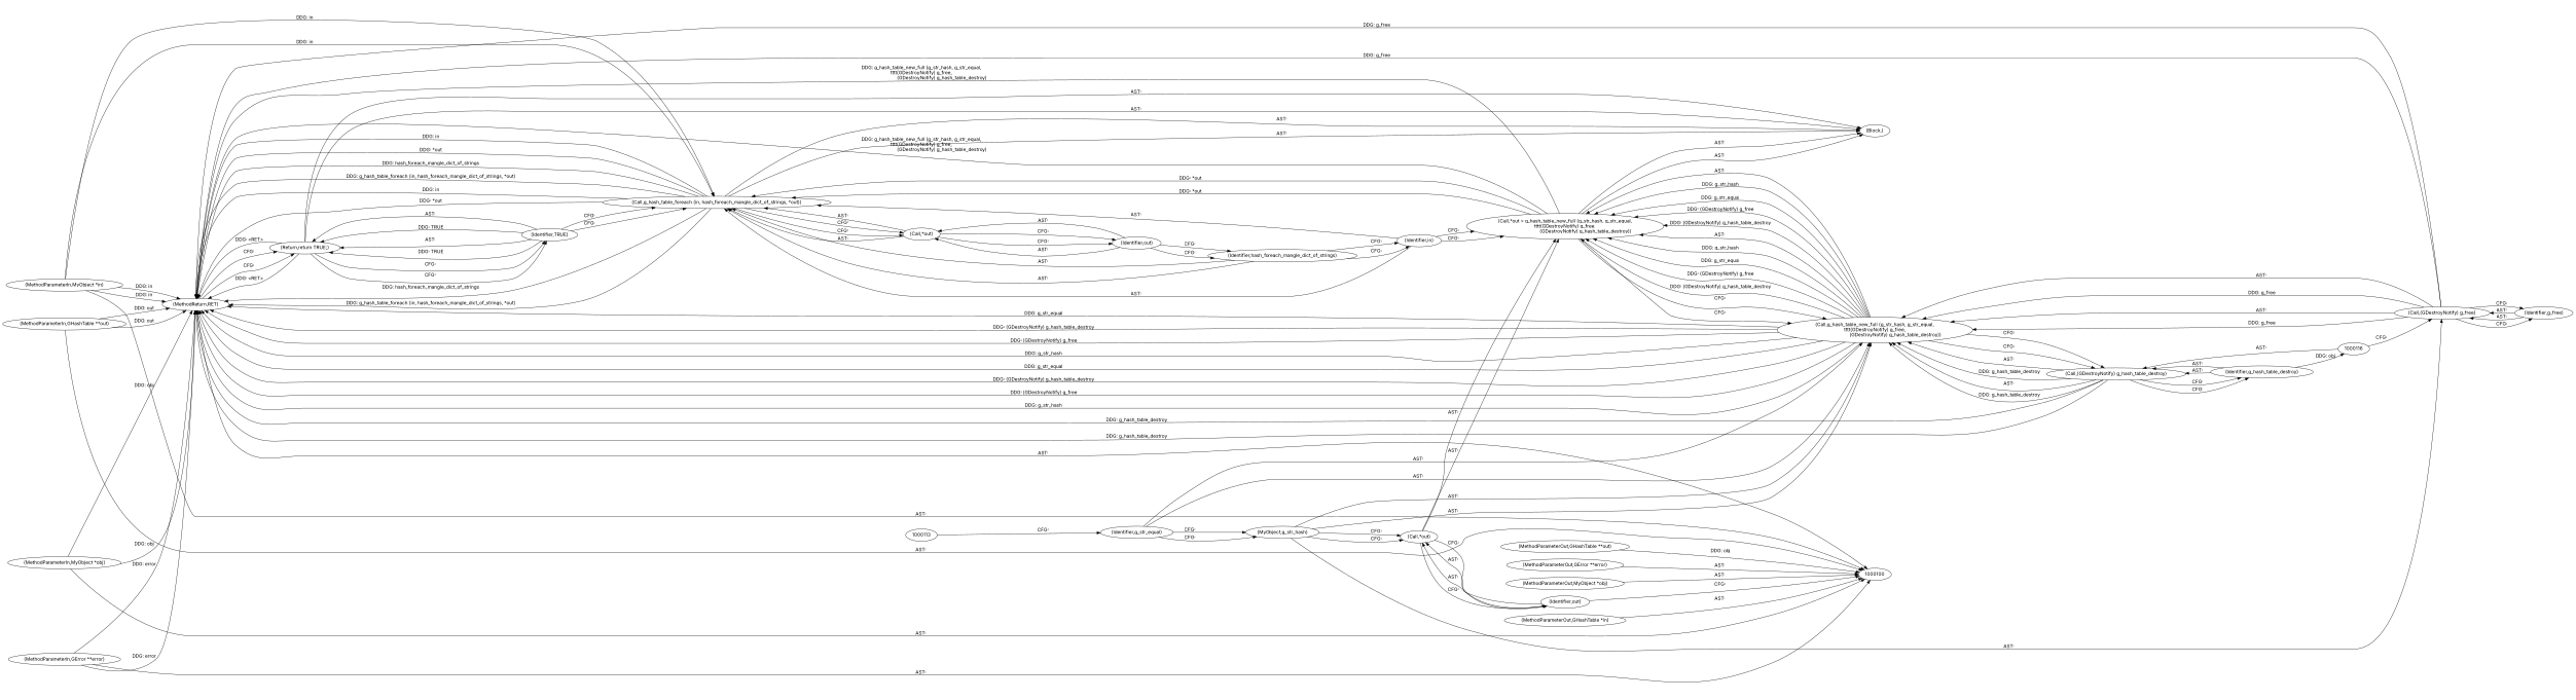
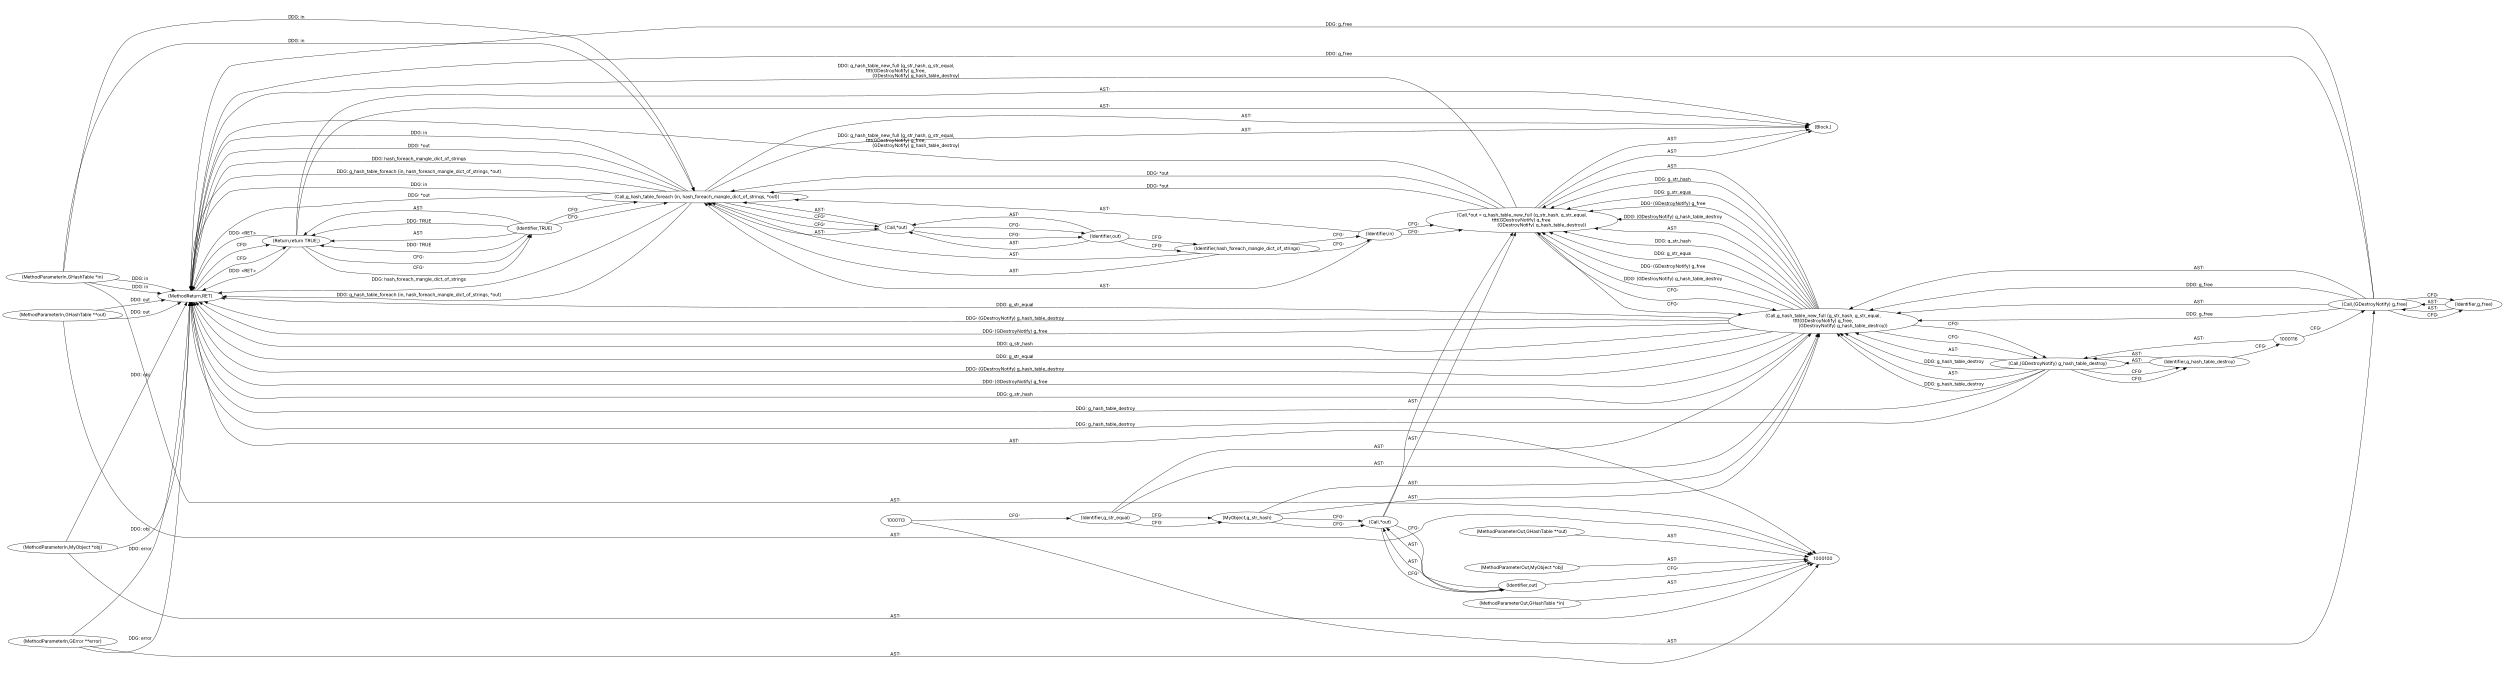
  digraph {
    fontname=Inter
    rankdir=LR
    node [fontname=Inter]
    edge [fontname=Inter]
    n1 [label="(MethodReturn,RET)"]
    n2 [label="(Return,return TRUE;)"]
    1000100
    n4 [label="(Block,)"]
    n5 [label="(Identifier,TRUE)"]
    n6 [label="(MethodParameterIn,MyObject *obj)"]
    n7 [label="(MethodParameterOut,MyObject *obj)"]
-   n8 [label="(MethodParameterIn,MyObject *in)"]
+   n8 [label="(MethodParameterIn,GHashTable *in)"]
    n9 [label="(Call,g_hash_table_foreach (in, hash_foreach_mangle_dict_of_strings, *out))"]
    n10 [label="(Call,*out)"]
    n11 [label="(MethodParameterOut,GHashTable *in)"]
    n12 [label="(MethodParameterIn,GHashTable **out)"]
    n13 [label="(MethodParameterOut,GHashTable **out)"]
    n14 [label="(MethodParameterIn,GError **error)"]
-   n15 [label="(MethodParameterOut,GError **error)"]
    n16 [label="(Call,*out = g_hash_table_new_full (g_str_hash, g_str_equal,\n\t\t\t\t(GDestroyNotify) g_free,\n                                (GDestroyNotify) g_hash_table_destroy))"]
    n17 [label="(Call,g_hash_table_new_full (g_str_hash, g_str_equal,\n\t\t\t\t(GDestroyNotify) g_free,\n                                (GDestroyNotify) g_hash_table_destroy))"]
    n18 [label="(Call,(GDestroyNotify) g_hash_table_destroy)"]
    n19 [label="(Call,*out)"]
    n20 [label="(Identifier,out)"]
    n21 [label="(MyObject,g_str_hash)"]
    n22 [label="(Identifier,g_str_equal)"]
    n23 [label="(Identifier,g_hash_table_destroy)"]
    n24 [label="(Identifier,g_free)"]
    n25 [label="(Call,(GDestroyNotify) g_free)"]
    1000113
    1000116
    n28 [label="(Identifier,out)"]
    n29 [label="(Identifier,in)"]
    n30 [label="(Identifier,hash_foreach_mangle_dict_of_strings)"]
    n1 -> n2 [label="CFG: "]
    n1 -> n2 [label="CFG: "]
    n1 -> 1000100 [label="AST: "]
    n2 -> n1 [label="DDG: <RET>"]
    n2 -> n1 [label="DDG: <RET>"]
    n2 -> n4 [label="AST: "]
    n2 -> n4 [label="AST: "]
    n2 -> n5 [label="CFG: "]
    n2 -> n5 [label="CFG: "]
    n5 -> n2 [label="AST: "]
    n5 -> n2 [label="DDG: TRUE"]
    n5 -> n2 [label="AST: "]
    n5 -> n2 [label="DDG: TRUE"]
    n5 -> n9 [label="CFG: "]
    n5 -> n9 [label="CFG: "]
    n6 -> n1 [label="DDG: obj"]
    n6 -> n1 [label="DDG: obj"]
    n6 -> 1000100 [label="AST: "]
    n7 -> 1000100 [label="AST: "]
    n8 -> n1 [label="DDG: in"]
    n8 -> n1 [label="DDG: in"]
    n8 -> 1000100 [label="AST: "]
    n8 -> n9 [label="DDG: in"]
    n8 -> n9 [label="DDG: in"]
    n9 -> n1 [label="DDG: g_hash_table_foreach (in, hash_foreach_mangle_dict_of_strings, *out)"]
    n9 -> n1 [label="DDG: in"]
    n9 -> n1 [label="DDG: *out"]
    n9 -> n1 [label="DDG: hash_foreach_mangle_dict_of_strings"]
    n9 -> n1 [label="DDG: g_hash_table_foreach (in, hash_foreach_mangle_dict_of_strings, *out)"]
    n9 -> n1 [label="DDG: in"]
    n9 -> n1 [label="DDG: *out"]
    n9 -> n1 [label="DDG: hash_foreach_mangle_dict_of_strings"]
    n9 -> n4 [label="AST: "]
    n9 -> n4 [label="AST: "]
    n9 -> n10 [label="CFG: "]
    n9 -> n10 [label="CFG: "]
    n10 -> n9 [label="AST: "]
    n10 -> n9 [label="AST: "]
    n10 -> n28 [label="CFG: "]
    n10 -> n28 [label="CFG: "]
    n11 -> 1000100 [label="AST: "]
    n12 -> n1 [label="DDG: out"]
    n12 -> n1 [label="DDG: out"]
    n12 -> 1000100 [label="AST: "]
-   n13 -> 1000100 [label="DDG: obj"]
+   n13 -> 1000100 [label="AST: "]
    n14 -> n1 [label="DDG: error"]
    n14 -> n1 [label="DDG: error"]
    n14 -> 1000100 [label="AST: "]
-   n15 -> 1000100 [label="AST: "]
    n16 -> n1 [label="DDG: g_hash_table_new_full (g_str_hash, g_str_equal,\n\t\t\t\t(GDestroyNotify) g_free,\n                                (GDestroyNotify) g_hash_table_destroy)"]
    n16 -> n1 [label="DDG: g_hash_table_new_full (g_str_hash, g_str_equal,\n\t\t\t\t(GDestroyNotify) g_free,\n                                (GDestroyNotify) g_hash_table_destroy)"]
    n16 -> n4 [label="AST: "]
    n16 -> n4 [label="AST: "]
    n16 -> n9 [label="DDG: *out"]
    n16 -> n9 [label="DDG: *out"]
    n16 -> n17 [label="CFG: "]
    n16 -> n17 [label="CFG: "]
    n17 -> n1 [label="DDG: g_str_equal"]
    n17 -> n1 [label="DDG: (GDestroyNotify) g_hash_table_destroy"]
    n17 -> n1 [label="DDG: (GDestroyNotify) g_free"]
    n17 -> n1 [label="DDG: g_str_hash"]
    n17 -> n1 [label="DDG: g_str_equal"]
    n17 -> n1 [label="DDG: (GDestroyNotify) g_hash_table_destroy"]
    n17 -> n1 [label="DDG: (GDestroyNotify) g_free"]
    n17 -> n1 [label="DDG: g_str_hash"]
    n17 -> n16 [label="AST: "]
    n17 -> n16 [label="DDG: g_str_hash"]
    n17 -> n16 [label="DDG: g_str_equal"]
    n17 -> n16 [label="DDG: (GDestroyNotify) g_free"]
    n17 -> n16 [label="DDG: (GDestroyNotify) g_hash_table_destroy"]
    n17 -> n16 [label="AST: "]
    n17 -> n16 [label="DDG: g_str_hash"]
    n17 -> n16 [label="DDG: g_str_equal"]
    n17 -> n16 [label="DDG: (GDestroyNotify) g_free"]
    n17 -> n16 [label="DDG: (GDestroyNotify) g_hash_table_destroy"]
    n17 -> n18 [label="CFG: "]
    n17 -> n18 [label="CFG: "]
    n18 -> n1 [label="DDG: g_hash_table_destroy"]
    n18 -> n1 [label="DDG: g_hash_table_destroy"]
    n18 -> n17 [label="AST: "]
    n18 -> n17 [label="DDG: g_hash_table_destroy"]
    n18 -> n17 [label="AST: "]
    n18 -> n17 [label="DDG: g_hash_table_destroy"]
    n18 -> n23 [label="CFG: "]
    n18 -> n23 [label="CFG: "]
    n19 -> n16 [label="AST: "]
    n19 -> n16 [label="AST: "]
    n19 -> n20 [label="CFG: "]
    n19 -> n20 [label="CFG: "]
    n20 -> 1000100 [label="CFG: "]
    n20 -> n19 [label="AST: "]
    n20 -> n19 [label="AST: "]
    n21 -> n17 [label="AST: "]
    n21 -> n17 [label="AST: "]
    n21 -> n19 [label="CFG: "]
    n21 -> n19 [label="CFG: "]
    n22 -> n17 [label="AST: "]
    n22 -> n17 [label="AST: "]
    n22 -> n21 [label="CFG: "]
    n22 -> n21 [label="CFG: "]
    n23 -> n18 [label="AST: "]
    n23 -> n18 [label="AST: "]
-   n23 -> 1000116 [label="DDG: obj"]
+   n23 -> 1000116 [label="CFG: "]
    n24 -> n25 [label="AST: "]
    n24 -> n25 [label="AST: "]
    n25 -> n1 [label="DDG: g_free"]
    n25 -> n1 [label="DDG: g_free"]
    n25 -> n17 [label="AST: "]
    n25 -> n17 [label="DDG: g_free"]
    n25 -> n17 [label="AST: "]
    n25 -> n17 [label="DDG: g_free"]
    n25 -> n24 [label="CFG: "]
    n25 -> n24 [label="CFG: "]
    1000113 -> n22 [label="CFG: "]
-   n21 -> n25 [label="AST: "]
+   1000113 -> n25 [label="AST: "]
    1000116 -> n18 [label="AST: "]
    1000116 -> n25 [label="CFG: "]
    n28 -> n10 [label="AST: "]
    n28 -> n10 [label="AST: "]
    n28 -> n30 [label="CFG: "]
    n28 -> n30 [label="CFG: "]
    n29 -> n9 [label="AST: "]
    n29 -> n9 [label="AST: "]
    n29 -> n16 [label="CFG: "]
    n29 -> n16 [label="CFG: "]
    n30 -> n9 [label="AST: "]
    n30 -> n9 [label="AST: "]
    n30 -> n29 [label="CFG: "]
    n30 -> n29 [label="CFG: "]
  }
